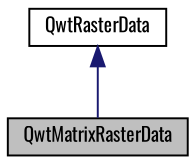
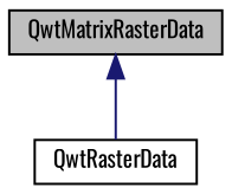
  digraph {
    fontname=Oswald
    node [color=black fontname=Oswald fontsize=10 shape=record style=filled]
    n1 [fillcolor=grey75 fontcolor=black height=0.2 label=QwtMatrixRasterData width=0.4]
    n2 [fillcolor=white height=0.2 label=QwtRasterData width=0.4]
-   n2 -> n1 [color=midnightblue dir=back fontname=Oswald fontsize=10 labelfontname=FreeSans labelfontsize=10 style=solid]
+   n1 -> n2 [color=midnightblue dir=back fontname=Oswald fontsize=10 labelfontname=FreeSans labelfontsize=10 style=solid]
  }
